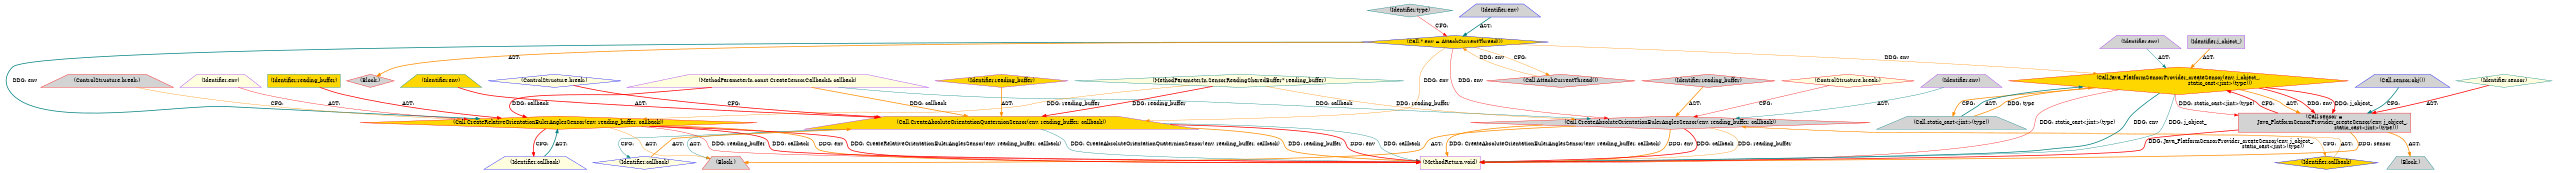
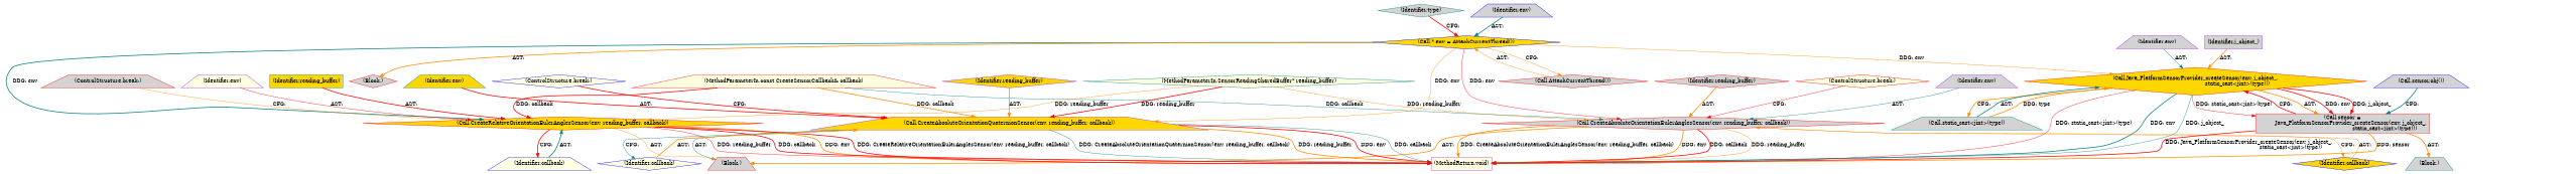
  digraph {
    node [color=red fillcolor=lightgrey shape=diamond style=filled]
    edge [color=darkorange style=bold]
    n1 [color=blue fillcolor=gold label="(Call,* env = AttachCurrentThread())"]
    n2 [label="(Call,CreateAbsoluteOrientationEulerAnglesSensor(env, reading_buffer, callback))"]
    n3 [color=purple fillcolor=gold label="(Call,CreateAbsoluteOrientationQuaternionSensor(env, reading_buffer, callback))" shape=trapezium]
    n4 [fillcolor=gold label="(Call,CreateRelativeOrientationEulerAnglesSensor(env, reading_buffer, callback))"]
    n5 [fillcolor=gold label="(Call,Java_PlatformSensorProvider_createSensor(env, j_object_,\n                                                   static_cast<jint>(type)))"]
    n6 [label="(Block,)"]
    n7 [label="(Call,AttachCurrentThread())"]
    n8 [color=purple fillcolor=lightyellow label="(MethodReturn,void)" shape=box]
    n9 [label="(Block,)" shape=trapezium]
    n10 [color=blue fillcolor=gold label="(Identifier,callback)"]
    n11 [color=blue fillcolor=lightyellow label="(Identifier,callback)"]
    n12 [color=blue fillcolor=lightyellow label="(Identifier,callback)" shape=trapezium]
    n13 [label="(Call,sensor =\n          Java_PlatformSensorProvider_createSensor(env, j_object_,\n                                                   static_cast<jint>(type)))" shape=box]
    n14 [color=teal label="(Call,static_cast<jint>(type))" shape=trapezium]
    n15 [color=teal label="(Block,)" shape=trapezium]
    n16 [label="(ControlStructure,break;)" shape=trapezium]
    n17 [color=purple label="(Identifier,env)" shape=trapezium]
    n18 [color=teal fillcolor=gold label="(Identifier,env)" shape=trapezium]
-   n19 [color=purple fillcolor=lightyellow label="(MethodParameterIn,const CreateSensorCallback& callback)" shape=trapezium]
+   n19 [fillcolor=lightyellow label="(MethodParameterIn,const CreateSensorCallback& callback)" shape=trapezium]
    n20 [color=blue label="(Call,sensor.obj())" shape=trapezium]
-   n21 [color=teal fillcolor=lightyellow label="(Identifier,sensor)"]
    n22 [label="(Identifier,reading_buffer)"]
    n23 [color=teal fillcolor=lightyellow label="(MethodParameterIn,SensorReadingSharedBuffer* reading_buffer)"]
    n24 [color=purple fillcolor=lightyellow label="(Identifier,env)" shape=trapezium]
    n25 [fillcolor=lightyellow label="(ControlStructure,break;)"]
    n26 [color=teal label="(Identifier,type)"]
    n27 [color=blue fillcolor=lightyellow label="(ControlStructure,break;)"]
    n28 [color=purple label="(Identifier,env)" shape=trapezium]
    n29 [color=blue label="(Identifier,env)" shape=trapezium]
    n30 [color=teal fillcolor=gold label="(Identifier,reading_buffer)" shape=box]
    n31 [color=purple fillcolor=gold label="(Identifier,reading_buffer)"]
    n32 [color=purple label="(Identifier,j_object_)" shape=box]
    n1 -> n2 [color=red label="DDG: env" style=solid]
    n1 -> n3 [label="DDG: env" style=solid]
    n1 -> n4 [color=teal label="DDG: env"]
    n1 -> n5 [label="DDG: env" style=solid]
    n1 -> n6 [label="AST: "]
    n1 -> n7 [label="CFG: " style=solid]
    n2 -> n8 [label="DDG: env"]
    n2 -> n8 [color=red label="DDG: callback"]
    n2 -> n8 [label="DDG: reading_buffer" style=solid]
    n2 -> n8 [label="DDG: CreateAbsoluteOrientationEulerAnglesSensor(env, reading_buffer, callback)"]
    n2 -> n9 [label="AST: "]
    n2 -> n10 [label="CFG: " style=solid]
    n3 -> n8 [color=teal label="DDG: CreateAbsoluteOrientationQuaternionSensor(env, reading_buffer, callback)" style=solid]
    n3 -> n8 [label="DDG: reading_buffer"]
    n3 -> n8 [color=red label="DDG: env"]
    n3 -> n8 [color=teal label="DDG: callback" style=solid]
    n3 -> n9 [color=teal label="AST: " style=solid]
    n3 -> n11 [color=teal label="CFG: " style=solid]
    n4 -> n8 [label="DDG: env"]
    n4 -> n8 [color=red label="DDG: CreateRelativeOrientationEulerAnglesSensor(env, reading_buffer, callback)"]
    n4 -> n8 [color=red label="DDG: reading_buffer" style=solid]
    n4 -> n8 [color=red label="DDG: callback"]
    n4 -> n9 [label="AST: " style=solid]
    n4 -> n12 [color=red label="CFG: "]
    n5 -> n8 [color=teal label="DDG: env"]
    n5 -> n8 [color=red label="DDG: static_cast<jint>(type)" style=solid]
    n5 -> n8 [color=teal label="DDG: j_object_" style=solid]
    n5 -> n13 [label="AST: "]
    n5 -> n13 [color=red label="DDG: env"]
    n5 -> n13 [color=red label="DDG: j_object_"]
    n5 -> n13 [color=red label="DDG: static_cast<jint>(type)" style=solid]
    n5 -> n14 [label="CFG: "]
-   n7 -> n1 [label="DDG: env" style=solid]
+   n7 -> n1 [label="AST: " style=solid]
    n10 -> n2 [label="AST: " style=solid]
    n11 -> n3 [label="AST: "]
    n12 -> n4 [color=teal label="AST: "]
    n13 -> n5 [color=red label="CFG: "]
    n13 -> n8 [label="DDG: sensor"]
    n13 -> n8 [color=red label="DDG: Java_PlatformSensorProvider_createSensor(env, j_object_,\n                                                   static_cast<jint>(type))"]
    n13 -> n15 [label="AST: "]
    n14 -> n5 [color=teal label="AST: "]
    n14 -> n5 [label="DDG: type"]
    n16 -> n4 [label="CFG: " style=solid]
    n17 -> n2 [color=teal label="AST: " style=solid]
    n18 -> n3 [color=red label="AST: "]
    n19 -> n2 [color=teal label="DDG: callback" style=solid]
    n19 -> n3 [label="DDG: callback"]
    n19 -> n4 [color=red label="DDG: callback"]
    n20 -> n13 [color=teal label="CFG: "]
-   n21 -> n13 [color=red label="AST: "]
    n22 -> n2 [label="AST: "]
    n23 -> n2 [label="DDG: reading_buffer" style=solid]
    n23 -> n3 [color=red label="DDG: reading_buffer"]
    n23 -> n4 [label="DDG: reading_buffer" style=solid]
    n24 -> n4 [color=red label="AST: " style=solid]
    n25 -> n2 [color=red label="CFG: " style=solid]
-   n26 -> n1 [color=red label="CFG: " style=solid]
+   n26 -> n1 [color=red label="CFG: "]
    n27 -> n3 [color=red label="CFG: "]
    n28 -> n5 [color=teal label="AST: " style=solid]
    n29 -> n1 [color=teal label="AST: "]
    n30 -> n4 [color=red label="AST: "]
    n31 -> n3 [label="AST: "]
    n32 -> n5 [label="AST: "]
  }
